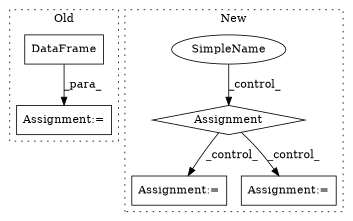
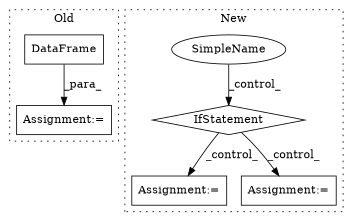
  digraph {
    node [a=7 l=1 shape=box]
    n1 [a=32 l="10,1" label=DataFrame s="657,679"]
    n2 [label="Assignment:=" s=649]
-   n3 [a=25 l="4,2" label=Assignment s="413,476" shape=diamond]
+   n3 [a=25 l="4,2" label=IfStatement s="413,476" shape=diamond]
    n4 [label="Assignment:=" s=749]
    n5 [a=42 label=SimpleName shape=ellipse l=""]
    n6 [label="Assignment:=" s=677]
    subgraph cluster_1 {
      label=Old
      style=dotted
      n1
      n2
    }
    subgraph cluster_2 {
      label=New
      style=dotted
      n3
      n4
      n5
      n6
    }
    n1 -> n2 [label=_para_]
    n3 -> n4 [label=_control_]
    n3 -> n6 [label=_control_]
    n5 -> n3 [label=_control_]
  }
